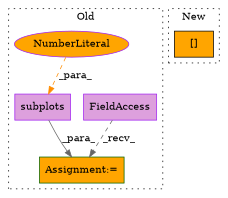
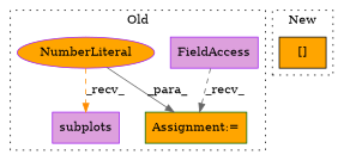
  digraph {
    node [color=purple fillcolor=orange shape=box style=filled]
    edge [color=gray40 style=dashed]
    n1 [a=32 fillcolor=plum l="9,2" label=subplots s="946,981"]
    n2 [a=7 color=darkgreen l=2 label="Assignment:=" s=926]
    n3 [a=22 fillcolor=plum l=10 label=FieldAccess s=928]
    n4 [a=34 l=1 label=NumberLiteral s=955 shape=ellipse]
    n5 [a=2 color=black l="3,1" label="[]" s="643,647"]
    subgraph cluster_1 {
      label=Old
      style=dotted
      n1
      n2
      n3
      n4
    }
    subgraph cluster_2 {
      label=New
      style=dotted
      n5
    }
-   n1 -> n2 [label=_para_ style=solid]
+   n4 -> n2 [label=_para_ style=solid]
    n3 -> n2 [label=_recv_]
-   n4 -> n1 [color=darkorange label=_para_]
+   n4 -> n1 [color=darkorange label=_recv_]
  }
